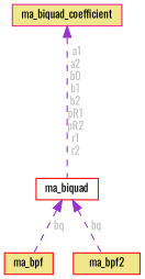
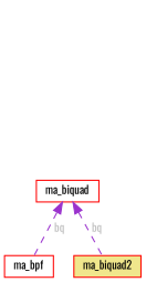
  digraph {
    fontname=Oswald
    node [color=red fillcolor=white fontname=Oswald fontsize=10 shape=box style=filled]
    edge [color=darkorchid3 dir=back fontcolor=grey fontname=Oswald fontsize=10 labelfontname=Helvetica labelfontsize=10 style=dashed]
-   n1 [fillcolor=khaki fontcolor=black height=0.2 label=ma_bpf width=0.4]
-   n2 [fillcolor=khaki height=0.2 label=ma_bpf2 width=0.4]
+   n1 [fontcolor=black height=0.2 label=ma_bpf width=0.4]
+   n2 [fillcolor=khaki height=0.2 label=ma_biquad2 width=0.4]
    n3 [height=0.2 label=ma_biquad width=0.4]
-   n4 [color=deeppink fillcolor=khaki height=0.2 label=ma_biquad_coefficient width=0.4]
    n3 -> n1 [label=" bq"]
    n3 -> n2 [label=" bq"]
-   n4 -> n3 [label=" a1\na2\nb0\nb1\nb2\npR1\npR2\nr1\nr2"]
  }
